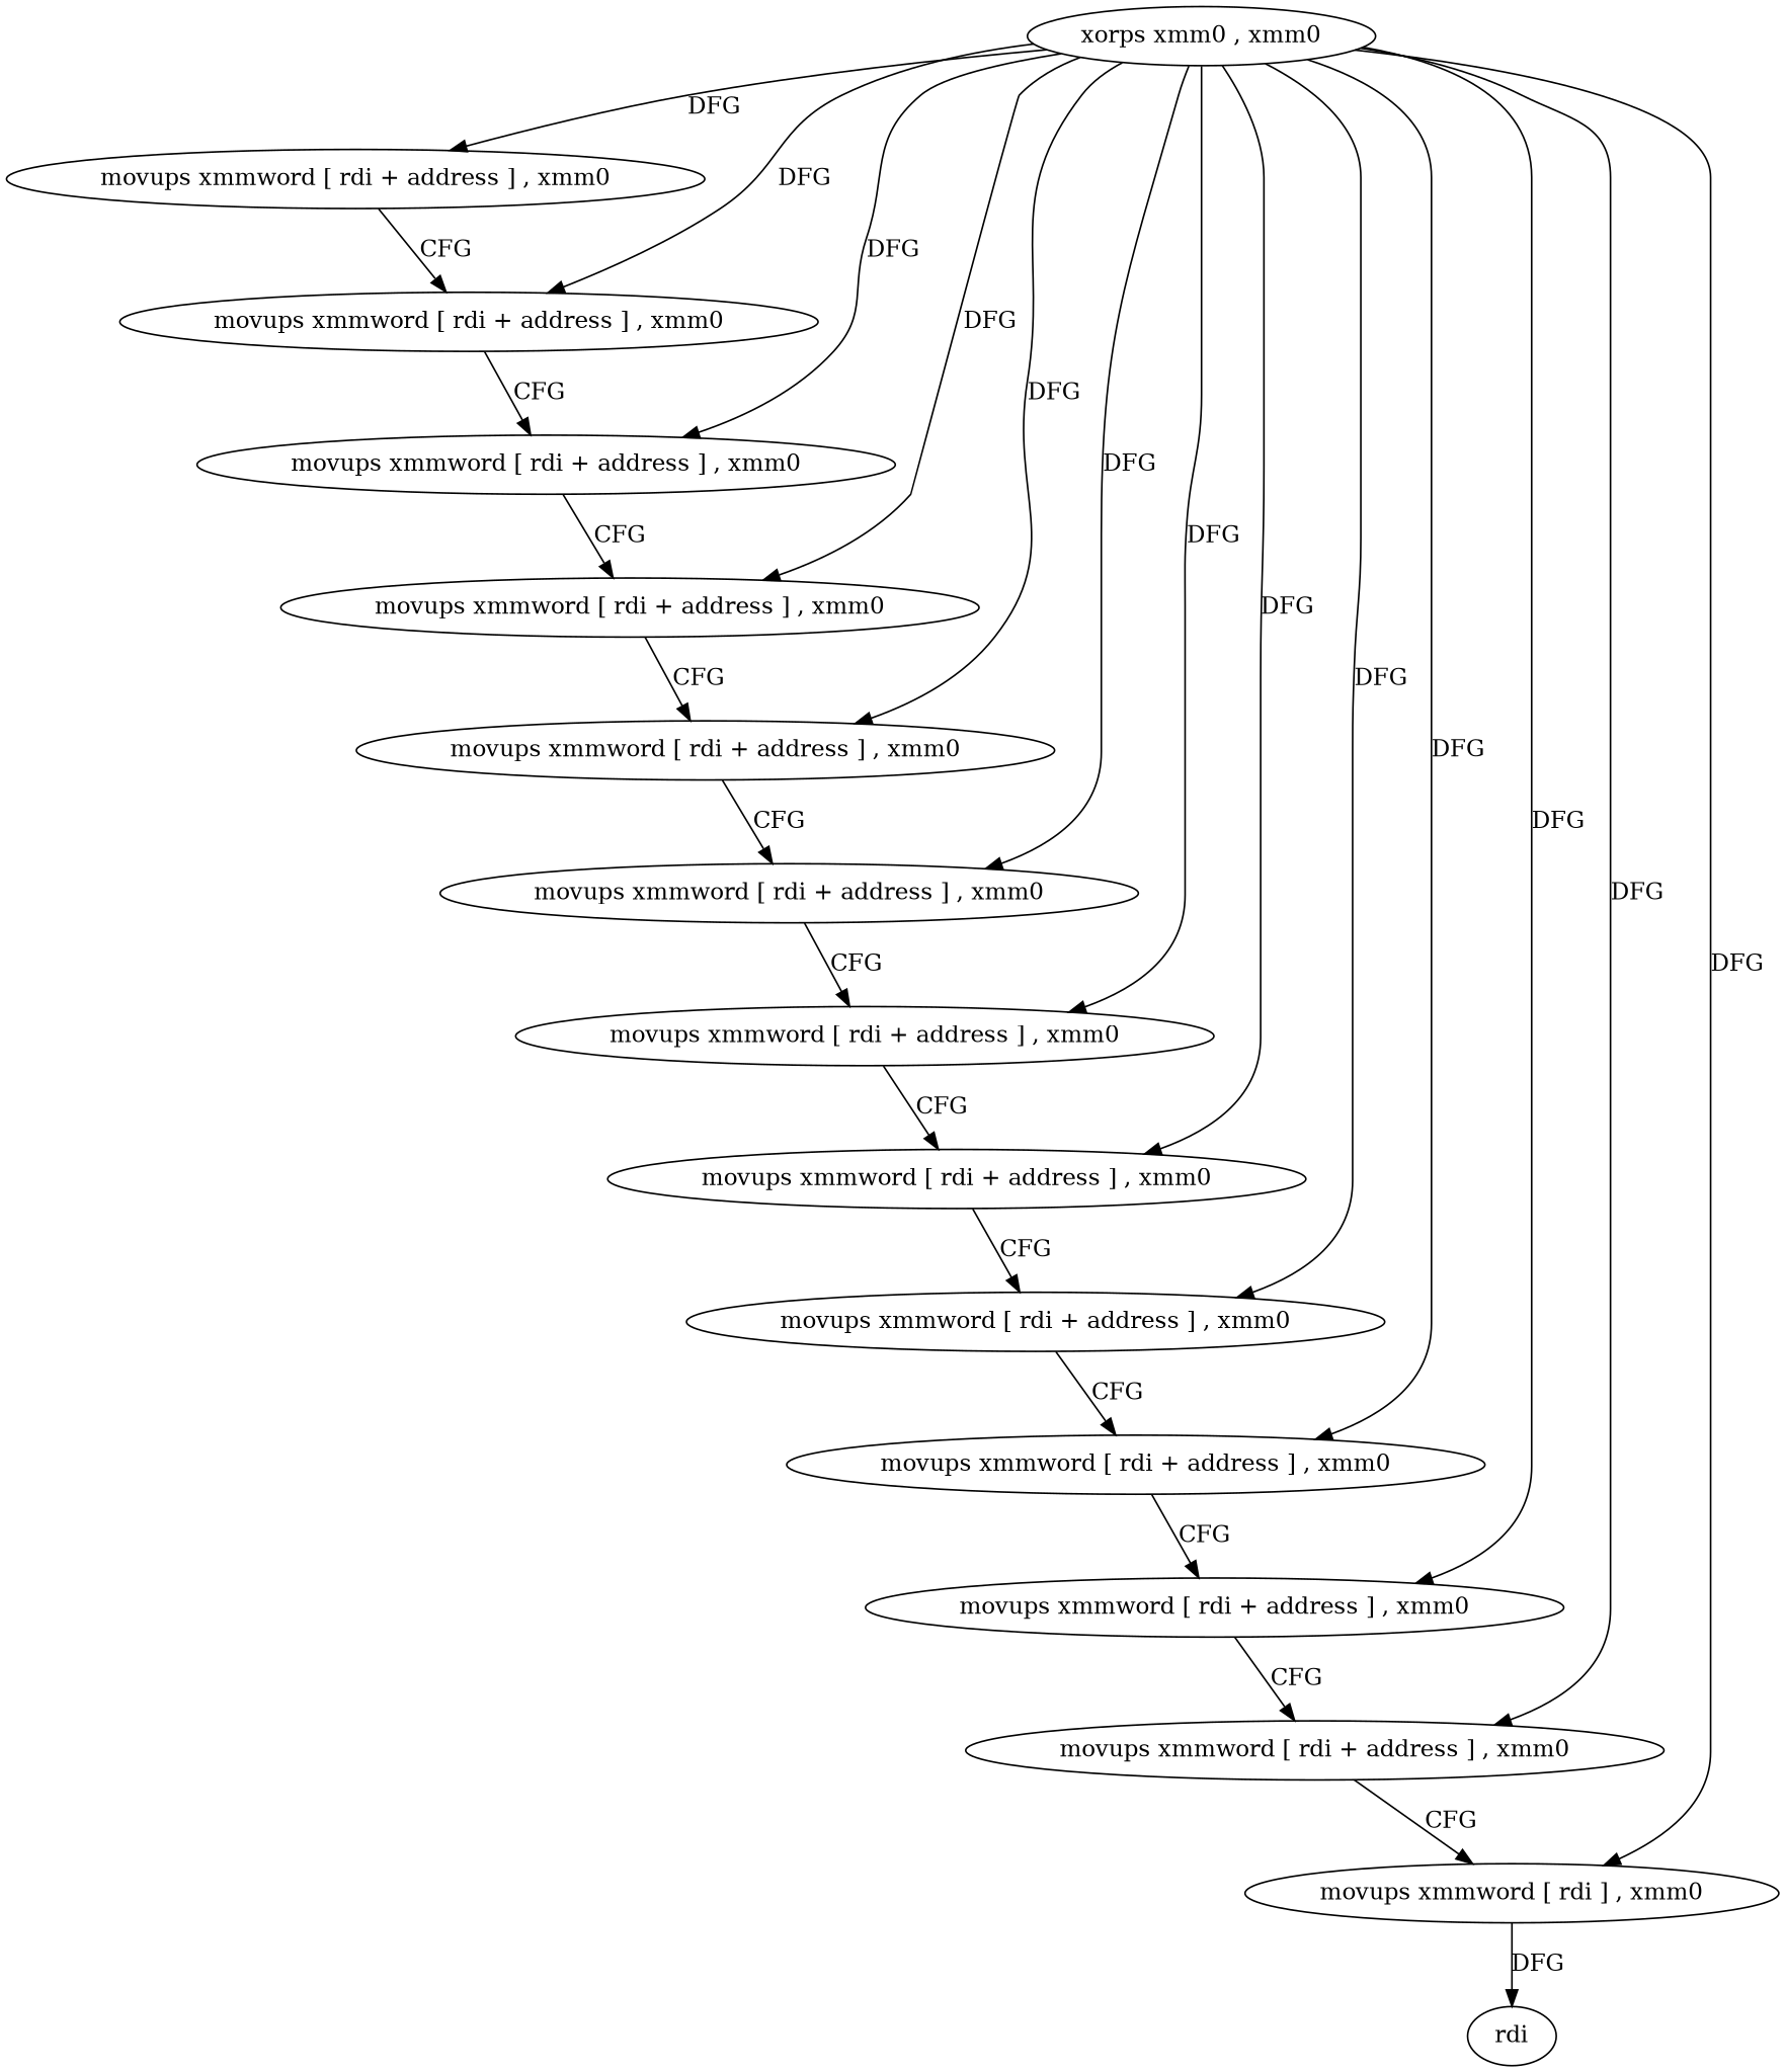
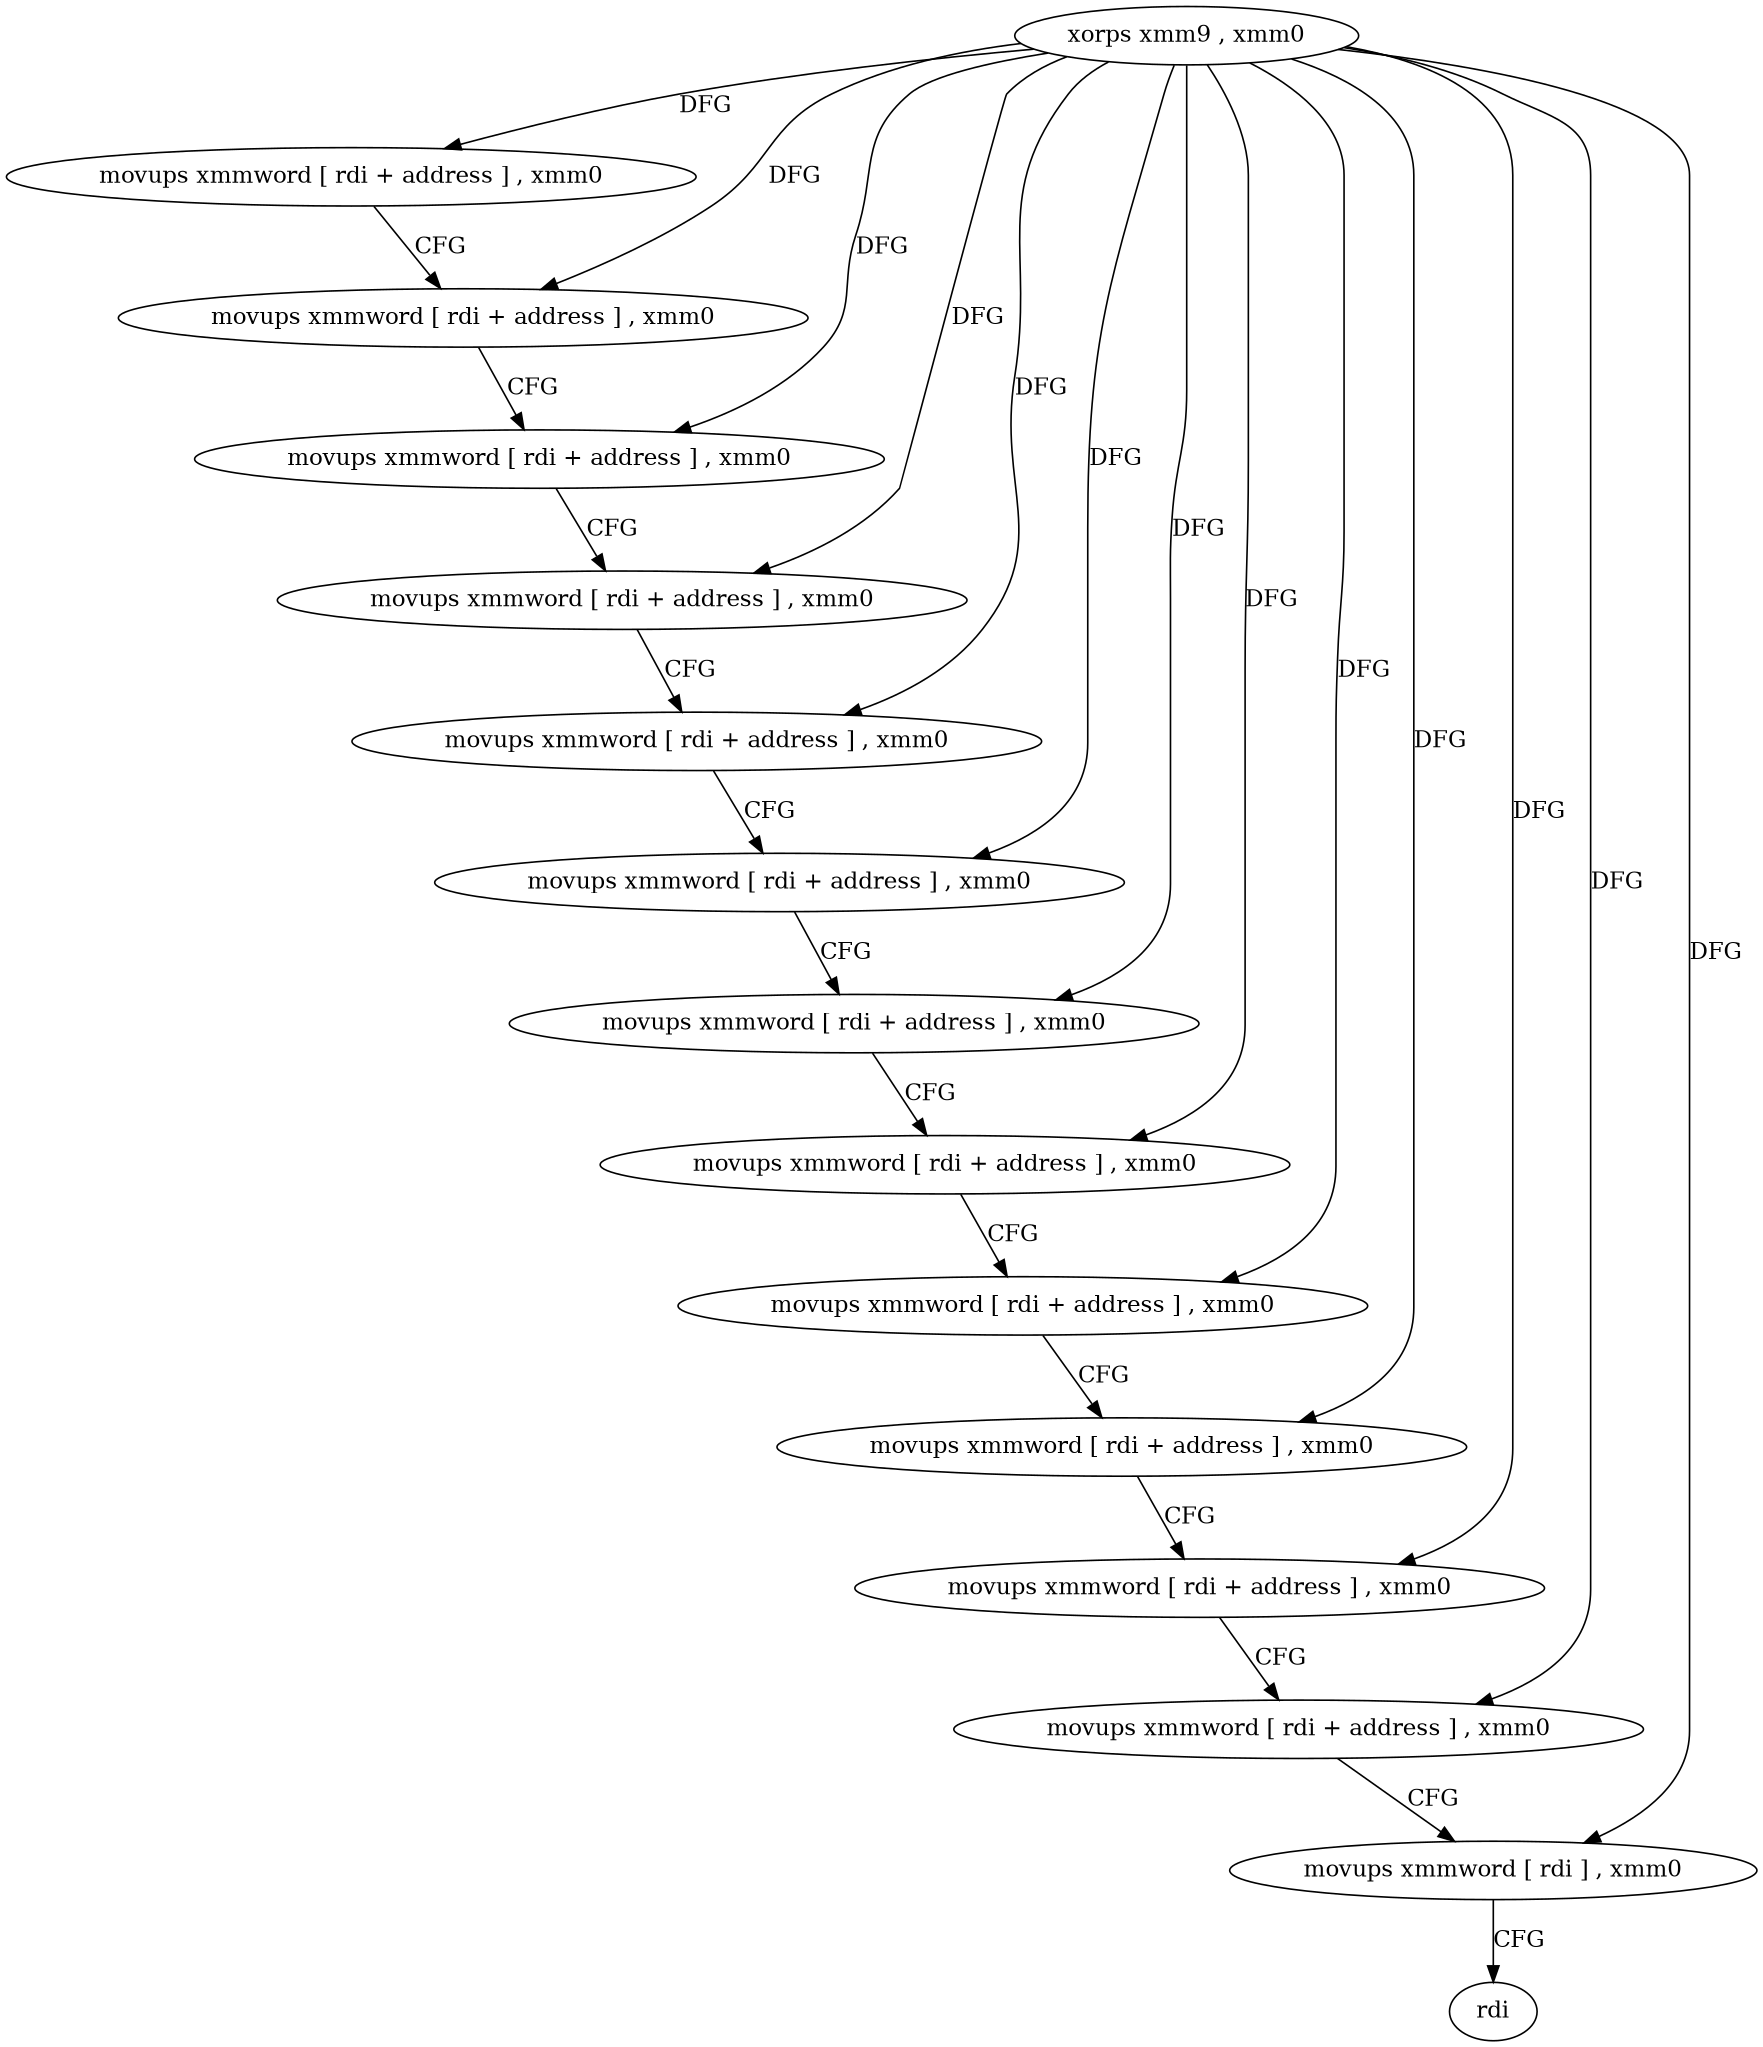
  digraph {
-   n1 [label="xorps xmm0 , xmm0"]
+   n1 [label="xorps xmm9 , xmm0"]
    n2 [label="movups xmmword [ rdi + address ] , xmm0"]
    n3 [label="movups xmmword [ rdi + address ] , xmm0"]
    n4 [label="movups xmmword [ rdi + address ] , xmm0"]
    n5 [label="movups xmmword [ rdi + address ] , xmm0"]
    n6 [label="movups xmmword [ rdi + address ] , xmm0"]
    n7 [label="movups xmmword [ rdi + address ] , xmm0"]
    n8 [label="movups xmmword [ rdi + address ] , xmm0"]
    n9 [label="movups xmmword [ rdi + address ] , xmm0"]
    n10 [label="movups xmmword [ rdi + address ] , xmm0"]
    n11 [label="movups xmmword [ rdi + address ] , xmm0"]
    n12 [label="movups xmmword [ rdi + address ] , xmm0"]
    n13 [label="movups xmmword [ rdi + address ] , xmm0"]
    n14 [label="movups xmmword [ rdi ] , xmm0"]
    n15 [label=rdi]
    n1 -> n2 [label=DFG]
    n1 -> n3 [label=DFG]
    n1 -> n4 [label=DFG]
    n1 -> n5 [label=DFG]
    n1 -> n6 [label=DFG]
    n1 -> n7 [label=DFG]
    n1 -> n8 [label=DFG]
    n1 -> n9 [label=DFG]
    n1 -> n10 [label=DFG]
    n1 -> n11 [label=DFG]
    n1 -> n12 [label=DFG]
    n1 -> n13 [label=DFG]
    n1 -> n14 [label=DFG]
    n2 -> n3 [label=CFG]
    n3 -> n4 [label=CFG]
    n4 -> n5 [label=CFG]
    n5 -> n6 [label=CFG]
    n6 -> n7 [label=CFG]
    n7 -> n8 [label=CFG]
    n8 -> n9 [label=CFG]
    n9 -> n10 [label=CFG]
    n10 -> n11 [label=CFG]
    n11 -> n12 [label=CFG]
    n12 -> n13 [label=CFG]
    n13 -> n14 [label=CFG]
-   n14 -> n15 [label=DFG]
+   n14 -> n15 [label=CFG]
  }
